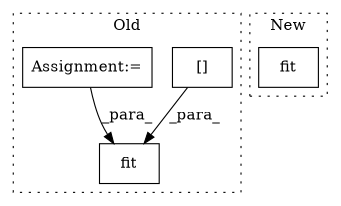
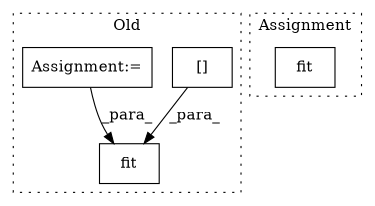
  digraph {
    fontname="DejaVu Serif"
    node [a=32 l="4,1" shape=box fontname="DejaVu Serif"]
    edge [fontname="DejaVu Serif"]
    n1 [a=2 l="7,2" label="[]" s="397,446"]
    n2 [label=fit s="393,450"]
    n3 [a=7 l=1 label="Assignment:=" s=248]
    n4 [label=fit s="375,382"]
    subgraph cluster_1 {
      label=Old
      style=dotted
      n1
      n2
      n3
    }
    subgraph cluster_2 {
-     label=New
+     label=Assignment
      style=dotted
      n4
    }
    n1 -> n2 [label=_para_]
    n3 -> n2 [label=_para_]
  }
